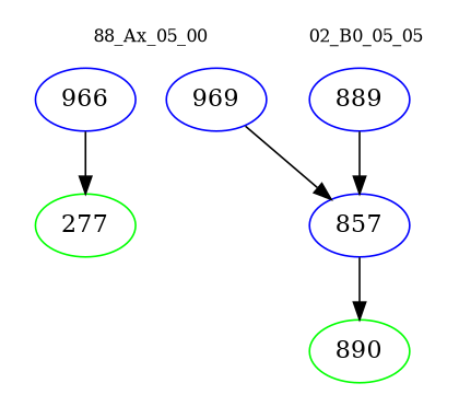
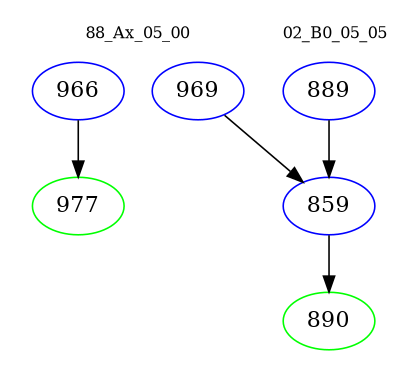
  digraph {
    node [color=blue]
    edge [color=black]
    n1 [label=969]
    n2 [label=966]
-   n3 [color=green label=277]
+   n3 [color=green label=977]
    n4 [label=889]
-   n5 [label=857]
+   n5 [label=859]
    n6 [color=green label=890]
    subgraph cluster_1 {
      color=white
      fontsize=10
      label="88_Ax_05_00"
      n1
      n2
      n3
    }
    subgraph cluster_2 {
      color=white
      fontsize=10
      label="02_B0_05_05"
      n4
      n5
      n6
    }
    n1 -> n5
    n2 -> n3
    n4 -> n5
    n5 -> n6
  }
